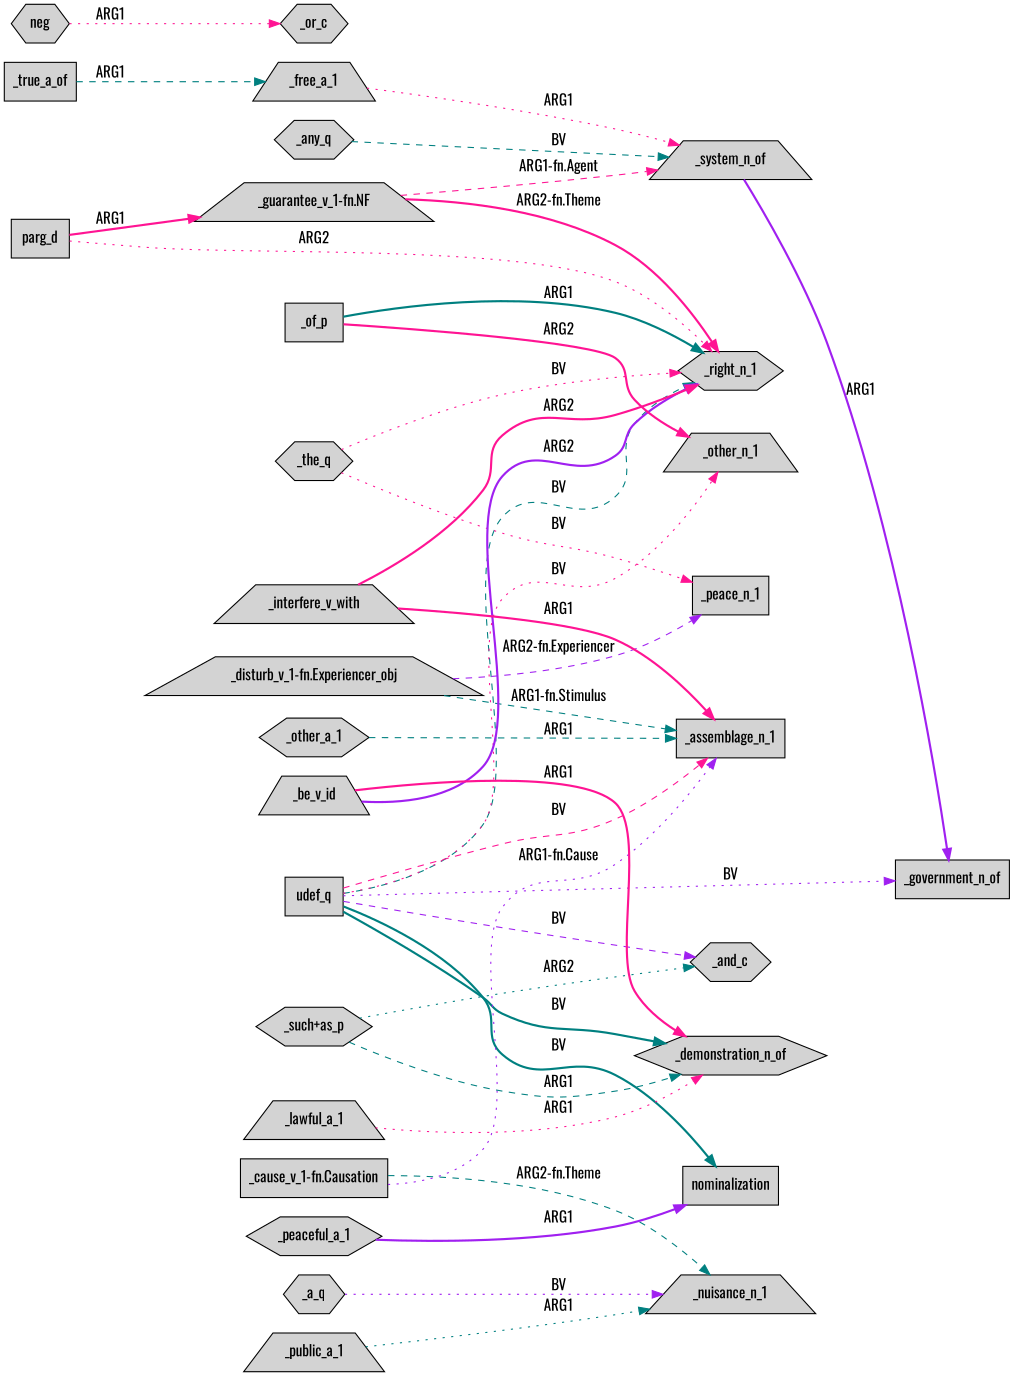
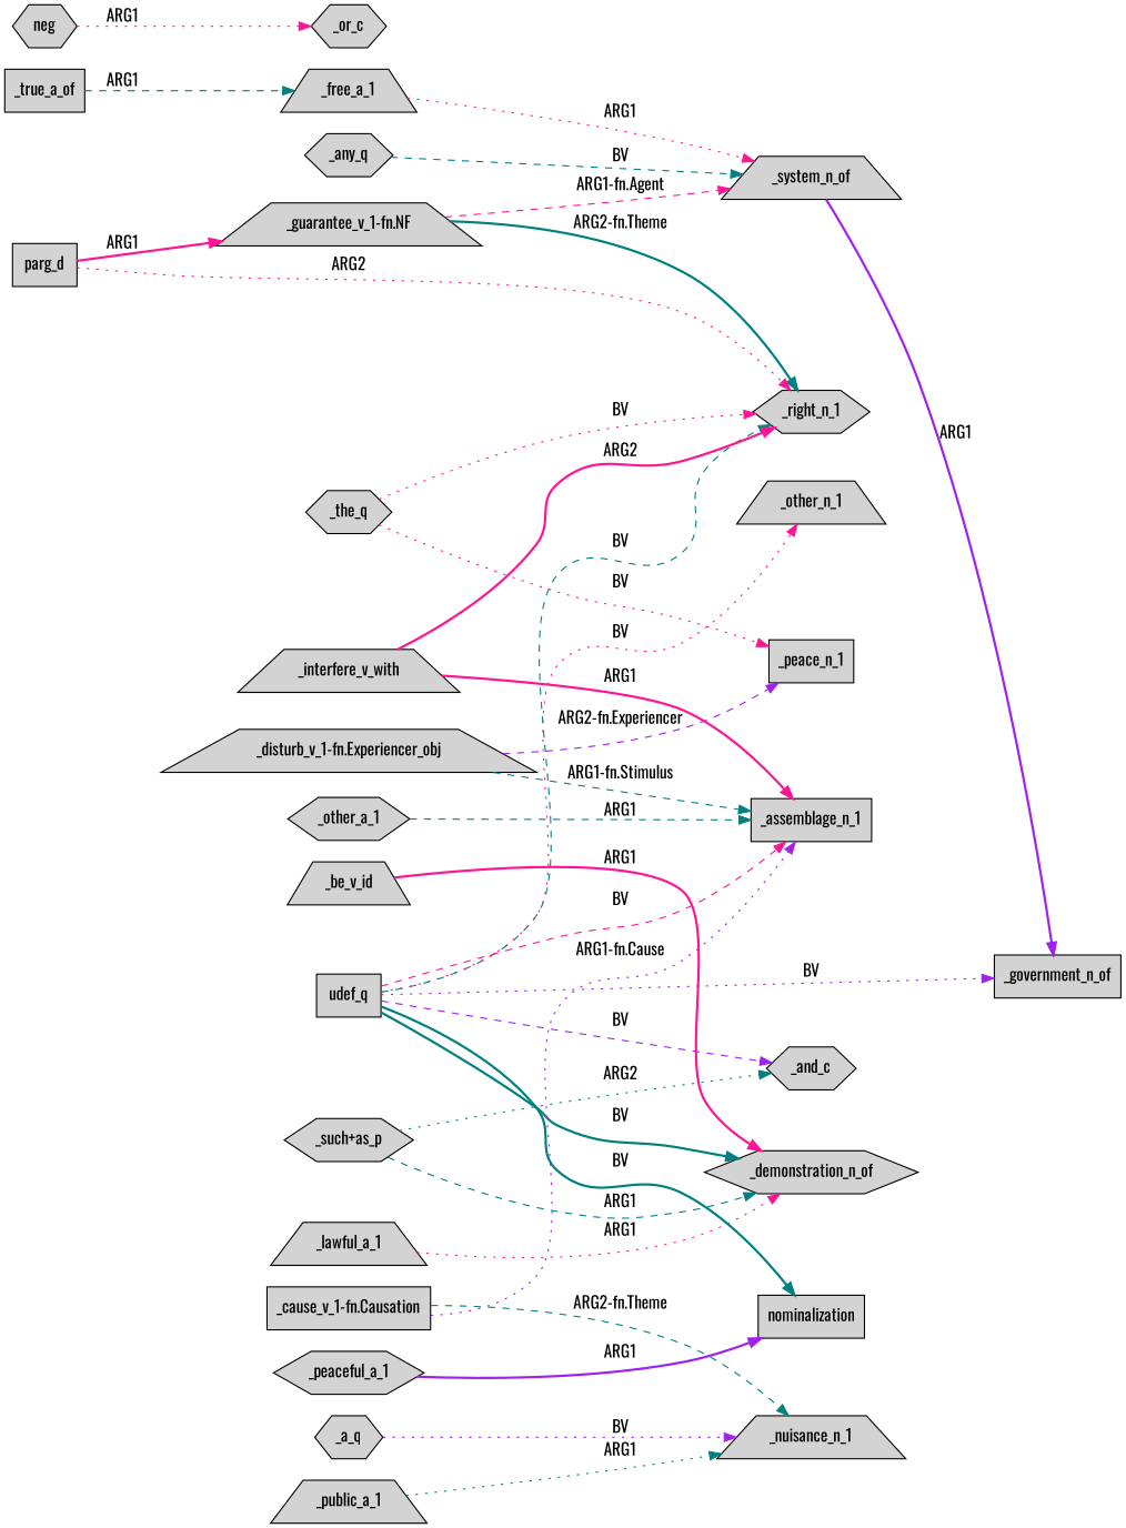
  digraph {
    fontname=Oswald
    rankdir=LR
    node [fontname=Oswald shape=hexagon style=filled]
    edge [color=deeppink fontname=Oswald style=bold]
    "_guarantee_v_1-fn.NF" [shape=trapezium]
    _system_n_of [shape=trapezium]
    _right_n_1
    _government_n_of [shape=box]
    _nuisance_n_1 [shape=trapezium]
    _a_q
    udef_q [shape=box]
    _assemblage_n_1 [shape=box]
    _demonstration_n_of
    nominalization [shape=box]
    _other_n_1 [shape=trapezium]
    _and_c
    parg_d [shape=box]
    _lawful_a_1 [shape=trapezium]
    _public_a_1 [shape=trapezium]
    "_cause_v_1-fn.Causation" [shape=box]
    _true_a_of [shape=box]
    _free_a_1 [shape=trapezium]
    "_disturb_v_1-fn.Experiencer_obj" [shape=trapezium]
    _peace_n_1 [shape=box]
    _peaceful_a_1
    _other_a_1
    "_such+as_p"
    _the_q
    _be_v_id [shape=trapezium]
    _any_q
-   _of_p [shape=box]
    _interfere_v_with [shape=trapezium]
    neg
    _or_c
    "_guarantee_v_1-fn.NF" -> _system_n_of [label="ARG1-fn.Agent" style=dashed]
-   "_guarantee_v_1-fn.NF" -> _right_n_1 [label="ARG2-fn.Theme"]
+   "_guarantee_v_1-fn.NF" -> _right_n_1 [color=teal label="ARG2-fn.Theme"]
    _system_n_of -> _government_n_of [color=purple label=ARG1]
    _a_q -> _nuisance_n_1 [color=purple label=BV style=dotted]
    udef_q -> _right_n_1 [color=teal label=BV style=dashed]
    udef_q -> _government_n_of [color=purple label=BV style=dotted]
    udef_q -> _assemblage_n_1 [label=BV style=dashed]
    udef_q -> _demonstration_n_of [color=teal label=BV]
    udef_q -> nominalization [color=teal label=BV]
    udef_q -> _other_n_1 [label=BV style=dotted]
    udef_q -> _and_c [color=purple label=BV style=dashed]
    parg_d -> "_guarantee_v_1-fn.NF" [label=ARG1]
    parg_d -> _right_n_1 [label=ARG2 style=dotted]
    _lawful_a_1 -> _demonstration_n_of [label=ARG1 style=dotted]
    _public_a_1 -> _nuisance_n_1 [color=teal label=ARG1 style=dotted]
    "_cause_v_1-fn.Causation" -> _nuisance_n_1 [color=teal label="ARG2-fn.Theme" style=dashed]
    "_cause_v_1-fn.Causation" -> _assemblage_n_1 [color=purple label="ARG1-fn.Cause" style=dotted]
    _true_a_of -> _free_a_1 [color=teal label=ARG1 style=dashed]
    _free_a_1 -> _system_n_of [label=ARG1 style=dotted]
    "_disturb_v_1-fn.Experiencer_obj" -> _assemblage_n_1 [color=teal label="ARG1-fn.Stimulus" style=dashed]
    "_disturb_v_1-fn.Experiencer_obj" -> _peace_n_1 [color=purple label="ARG2-fn.Experiencer" style=dashed]
    _peaceful_a_1 -> nominalization [color=purple label=ARG1]
    _other_a_1 -> _assemblage_n_1 [color=teal label=ARG1 style=dashed]
    "_such+as_p" -> _demonstration_n_of [color=teal label=ARG1 style=dashed]
    "_such+as_p" -> _and_c [color=teal label=ARG2 style=dotted]
    _the_q -> _right_n_1 [label=BV style=dotted]
    _the_q -> _peace_n_1 [label=BV style=dotted]
-   _be_v_id -> _right_n_1 [color=purple label=ARG2]
    _be_v_id -> _demonstration_n_of [label=ARG1]
    _any_q -> _system_n_of [color=teal label=BV style=dashed]
-   _of_p -> _right_n_1 [color=teal label=ARG1]
-   _of_p -> _other_n_1 [label=ARG2]
    _interfere_v_with -> _right_n_1 [label=ARG2]
    _interfere_v_with -> _assemblage_n_1 [label=ARG1]
    neg -> _or_c [label=ARG1 style=dotted]
  }
